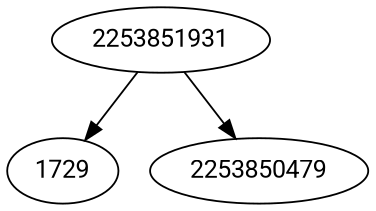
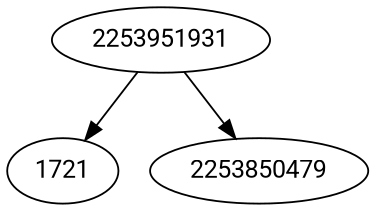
  strict digraph {
    fontname=Roboto
    node [fontname=Roboto]
    edge [fontname=Roboto]
-   2253851931
-   1729
+   2253851931 [label=2253951931]
+   1729 [label=1721]
    2253850479
    2253851931 -> 1729
    2253851931 -> 2253850479
  }
